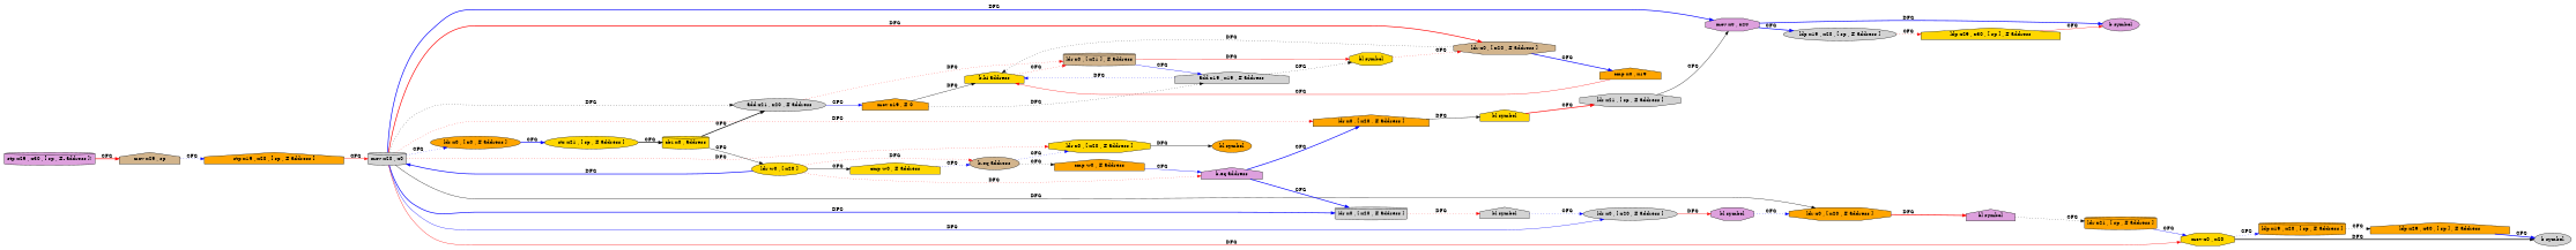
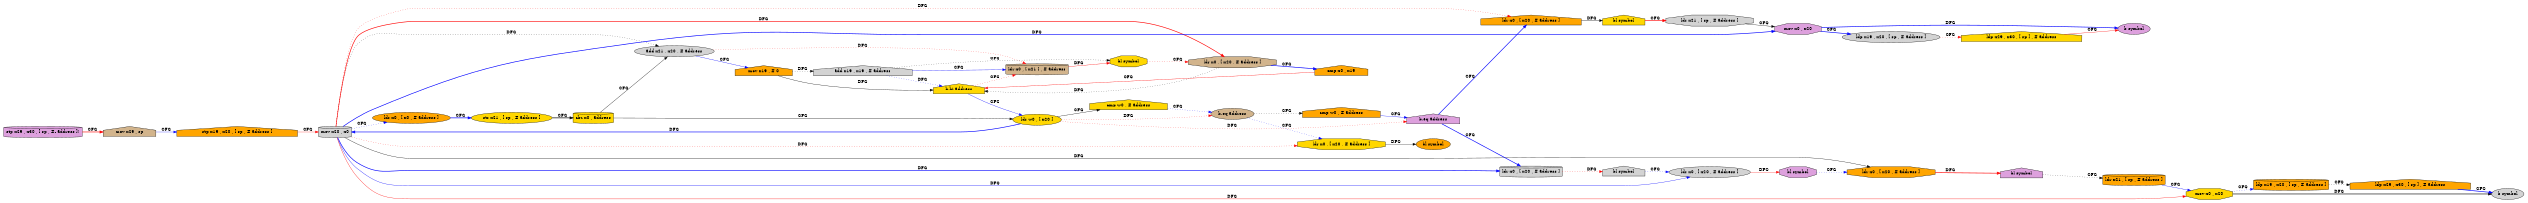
  digraph {
    fontname="DejaVu Serif"
    rankdir=LR
    node [fillcolor=orange fontname="DejaVu Serif" shape=house style=filled]
    edge [color=blue fontname="DejaVu Serif" style=dotted]
    n1 [fillcolor=plum label="stp x29 , x30 , [ sp , #- address ]!" shape=cylinder]
    n2 [fillcolor=tan label="mov x29 , sp"]
    n3 [label="stp x19 , x20 , [ sp , # address ]"]
    n4 [fillcolor=lightgrey label="mov x20 , x0" shape=cylinder]
    n5 [label="ldr x0 , [ x0 , # address ]" shape=ellipse]
    n6 [fillcolor=lightgrey label="add x21 , x20 , # address" shape=ellipse]
    n7 [fillcolor=gold label="ldr x0 , [ x20 , # address ]" shape=octagon]
    n8 [label="ldr x0 , [ x20 , # address ]"]
    n9 [fillcolor=lightgrey label="ldr x0 , [ x20 , # address ]" shape=cylinder]
    n10 [fillcolor=tan label="ldr x0 , [ x20 , # address ]" shape=octagon]
    n11 [fillcolor=plum label="mov x0 , x20" shape=octagon]
    n12 [fillcolor=lightgrey label="ldr x0 , [ x20 , # address ]" shape=ellipse]
    n13 [label="ldr x0 , [ x20 , # address ]" shape=octagon]
    n14 [fillcolor=gold label="mov x0 , x20" shape=octagon]
    n15 [fillcolor=gold label="str x21 , [ sp , # address ]" shape=ellipse]
    n16 [fillcolor=gold label="ldr w0 , [ x20 ]" shape=ellipse]
    n17 [fillcolor=gold label="cmp w0 , # address"]
    n18 [fillcolor=tan label="b.eq address" shape=ellipse]
    n19 [fillcolor=plum label="b.eq address"]
    n20 [label="mov x19 , # 0"]
    n21 [fillcolor=tan label="ldr x0 , [ x21 ] , # address" shape=cylinder]
    n22 [label="bl symbol" shape=ellipse]
    n23 [fillcolor=gold label="bl symbol"]
    n24 [fillcolor=lightgrey label="bl symbol"]
    n25 [fillcolor=gold label="b.hi address"]
    n26 [label="cmp x0 , x19"]
    n27 [fillcolor=lightgrey label="ldp x19 , x20 , [ sp , # address ]" shape=ellipse]
    n28 [fillcolor=plum label="b symbol" shape=ellipse]
    n29 [fillcolor=plum label="bl symbol" shape=octagon]
    n30 [fillcolor=plum label="bl symbol"]
    n31 [label="ldp x19 , x20 , [ sp , # address ]" shape=cylinder]
    n32 [fillcolor=lightgrey label="b symbol" shape=ellipse]
    n33 [fillcolor=gold label="cbz x0 , address" shape=cylinder]
    n34 [label="cmp w0 , # address"]
    n35 [fillcolor=lightgrey label="add x19 , x19 , # address"]
    n36 [fillcolor=gold label="bl symbol" shape=octagon]
    n37 [fillcolor=lightgrey label="ldr x21 , [ sp , # address ]" shape=octagon]
    n38 [fillcolor=gold label="ldp x29 , x30 , [ sp ] , # address"]
    n39 [label="ldr x21 , [ sp , # address ]" shape=cylinder]
    n40 [label="ldp x29 , x30 , [ sp ] , # address"]
    n1 -> n2 [color=red label=CFG style=bold]
-   n2 -> n3 [label=CFG]
+   n2 -> n3 [label=CFG style=solid]
    n3 -> n4 [color=red label=CFG style=solid]
    n4 -> n5 [label=CFG]
    n4 -> n6 [color=black label=DFG]
    n4 -> n7 [color=red label=DFG]
    n4 -> n8 [color=red label=DFG]
    n4 -> n9 [label=DFG style=bold]
    n4 -> n10 [color=red label=DFG style=bold]
    n4 -> n11 [label=DFG style=bold]
    n4 -> n12 [label=DFG style=solid]
    n4 -> n13 [color=black label=DFG style=solid]
    n4 -> n14 [color=red label=DFG style=solid]
    n5 -> n15 [label=CFG style=bold]
    n6 -> n20 [label=CFG style=solid]
    n6 -> n21 [color=red label=DFG]
    n7 -> n22 [color=black label=DFG style=solid]
    n8 -> n23 [color=black label=DFG style=solid]
    n9 -> n24 [color=red label=DFG]
    n10 -> n25 [color=black label=DFG]
    n10 -> n26 [label=CFG style=bold]
    n11 -> n27 [label=CFG style=bold]
    n11 -> n28 [label=DFG style=bold]
    n12 -> n29 [color=red label=DFG style=solid]
    n13 -> n30 [color=red label=DFG style=bold]
    n14 -> n31 [label=CFG]
    n14 -> n32 [color=black label=DFG style=bold]
    n15 -> n33 [color=black label=CFG style=bold]
    n16 -> n4 [label=DFG style=bold]
    n16 -> n17 [color=black label=CFG style=solid]
    n16 -> n18 [color=red label=DFG]
    n16 -> n19 [color=red label=DFG]
    n17 -> n18 [label=CFG]
    n18 -> n7 [label=CFG]
    n18 -> n34 [color=black label=CFG]
    n19 -> n8 [label=CFG style=bold]
    n19 -> n9 [label=CFG style=bold]
    n20 -> n25 [color=black label=DFG style=solid]
    n20 -> n35 [color=black label=DFG]
-   n21 -> n35 [label=CFG style=solid]
+   n35 -> n21 [label=CFG style=solid]
    n21 -> n36 [color=red label=DFG style=solid]
    n23 -> n37 [color=red label=CFG style=bold]
    n24 -> n12 [label=CFG]
+   n25 -> n16 [label=CFG style=solid]
    n25 -> n21 [color=red label=CFG]
    n26 -> n25 [color=red label=CFG style=solid]
    n27 -> n38 [color=red label=CFG]
    n29 -> n13 [label=CFG]
    n30 -> n39 [color=black label=CFG]
    n31 -> n40 [color=black label=CFG]
-   n33 -> n6 [color=black label=CFG style=bold]
+   n33 -> n6 [color=black label=CFG style=solid]
    n33 -> n16 [color=black label=CFG style=solid]
    n34 -> n19 [label=CFG style=solid]
    n35 -> n25 [label=DFG]
    n35 -> n36 [color=black label=CFG]
    n36 -> n10 [color=red label=CFG]
    n37 -> n11 [color=black label=CFG style=solid]
    n38 -> n28 [color=red label=CFG style=solid]
    n39 -> n14 [label=CFG style=solid]
    n40 -> n32 [label=CFG style=bold]
  }
